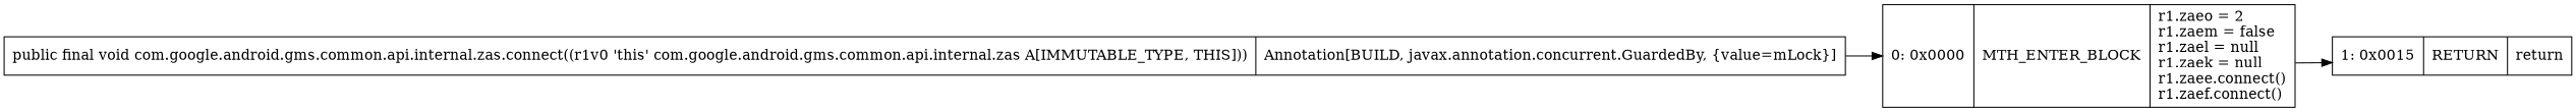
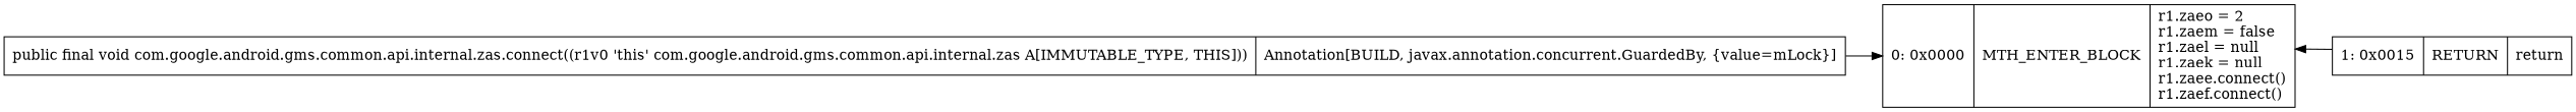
  digraph {
    rankdir=LR
    node [shape=record]
    n1 [label="{0\:\ 0x0000|MTH_ENTER_BLOCK\l|r1.zaeo = 2\lr1.zaem = false\lr1.zael = null\lr1.zaek = null\lr1.zaee.connect()\lr1.zaef.connect()\l}"]
    n2 [label="{1\:\ 0x0015|RETURN\l|return\l}"]
    n3 [label="{public final void com.google.android.gms.common.api.internal.zas.connect((r1v0 'this' com.google.android.gms.common.api.internal.zas A[IMMUTABLE_TYPE, THIS]))  | Annotation[BUILD, javax.annotation.concurrent.GuardedBy, \{value=mLock\}]\l}"]
-   n1 -> n2
+   n2 -> n1
    n3 -> n1
  }
